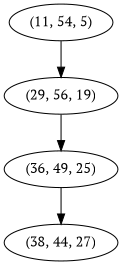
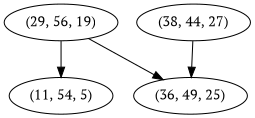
  digraph {
    fontname="PT Serif"
    node [fontname="PT Serif"]
    edge [fontname="PT Serif"]
    n1 [label="(11, 54, 5)"]
    "(29, 56, 19)"
    "(36, 49, 25)"
    "(38, 44, 27)"
-   n1 -> "(29, 56, 19)"
+   "(29, 56, 19)" -> n1
    "(29, 56, 19)" -> "(36, 49, 25)"
-   "(36, 49, 25)" -> "(38, 44, 27)"
+   "(38, 44, 27)" -> "(36, 49, 25)"
  }
